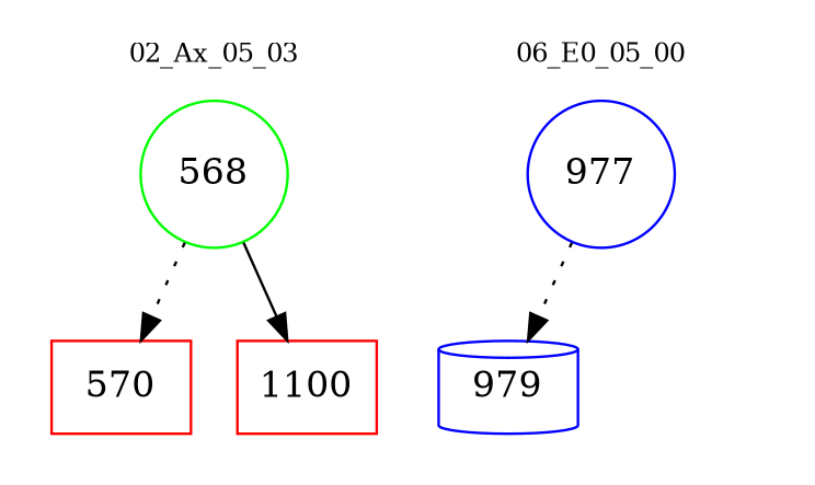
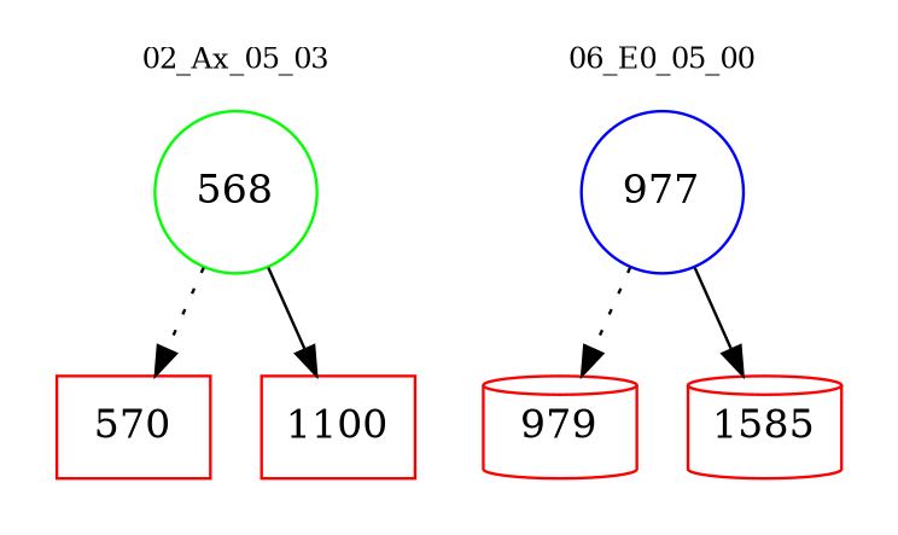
  digraph {
    node [color=red shape=circle]
    edge [color=black style=dotted]
    n1 [color=green label=568]
    n2 [label=570 shape=box]
    n3 [label=1100 shape=box]
    n4 [color=blue label=977]
-   n5 [color=blue label=979 shape=cylinder]
+   n5 [label=979 shape=cylinder]
+   n6 [label=1585 shape=cylinder]
    subgraph cluster_1 {
      color=white
      fontsize=10
      label="02_Ax_05_03"
      n1
      n2
      n3
    }
    subgraph cluster_2 {
      color=white
      fontsize=10
      label="06_E0_05_00"
      n4
      n5
+     n6
    }
    n1 -> n2
    n1 -> n3 [style=solid]
    n4 -> n5
+   n4 -> n6 [style=solid]
  }
